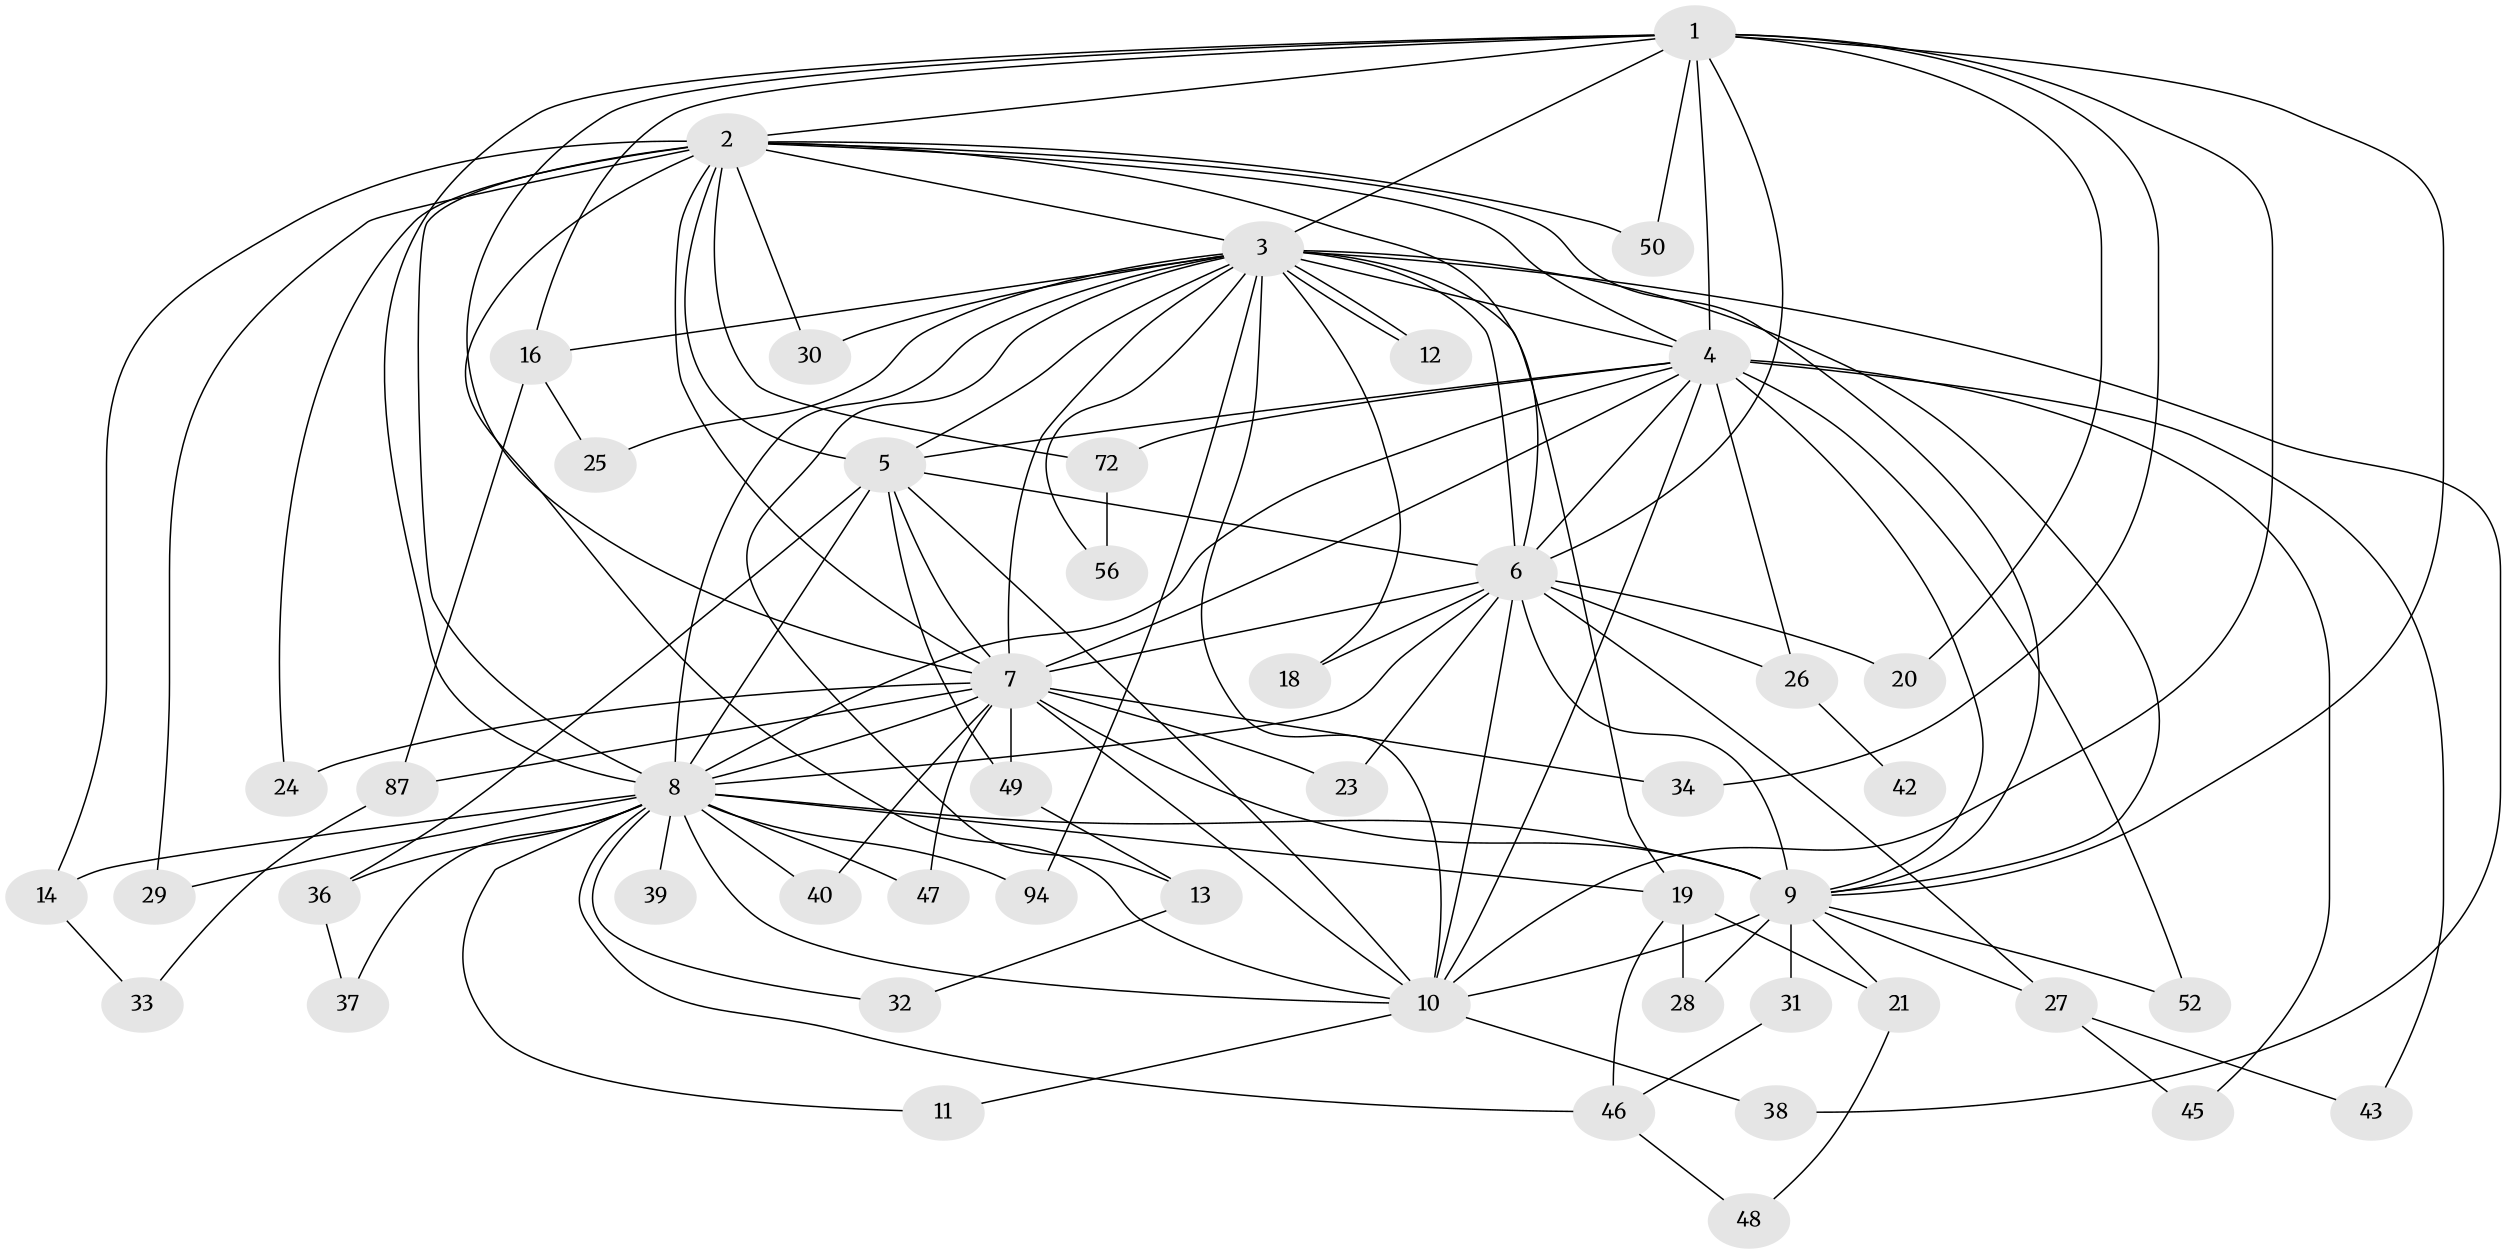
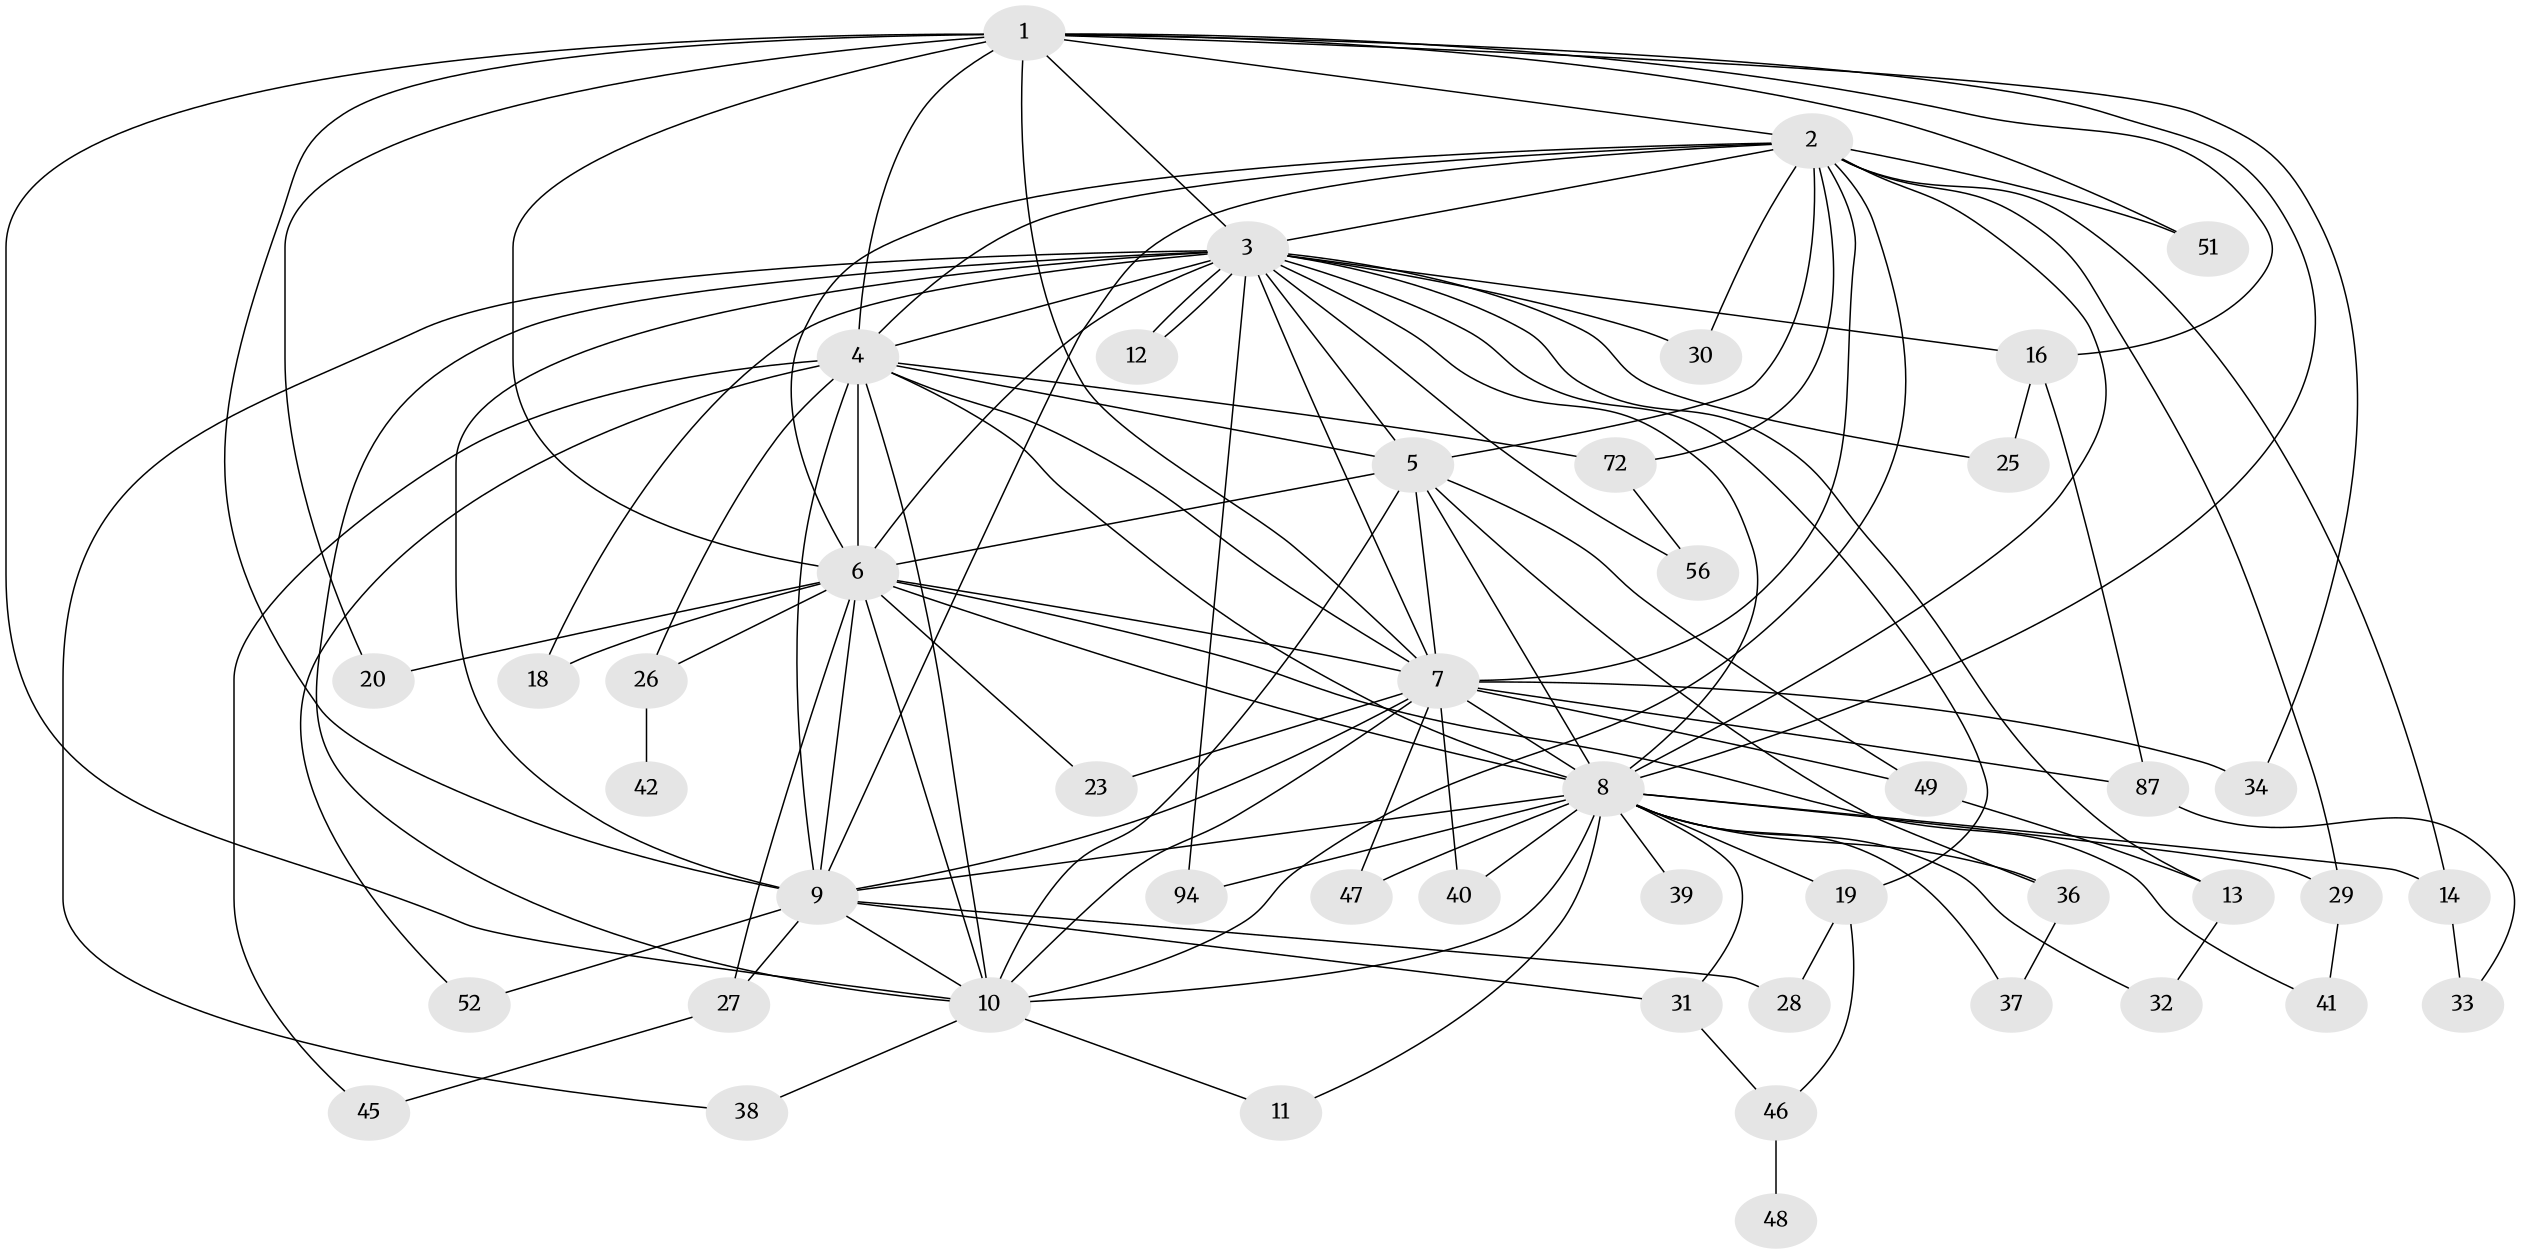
  graph {
    fontname=Merriweather
    node [color=gray90 fontname=Merriweather style=filled]
    edge [fontname=Merriweather]
    1
    2
    3
    4
    6
    7
    8
    9
    10
    16
    20
    34
-   51 [label=50]
+   51
    5
    14
    n16 [label=72]
-   24
    29
    30
    12
    13
    18
    19
    25
    38
    n26 [label=94]
    n27 [label=56]
    26
-   43
    45
    52
    36
    49
    23
    27
+   41
    n37 [label=87]
    40
    47
    11
    31
    32
    37
    39
-   21
    28
    33
    46
    42
    48
    1 -- 2
    1 -- 3
    1 -- 4
    1 -- 6
    1 -- 7
    1 -- 8
    1 -- 9
    1 -- 10
    1 -- 16
    1 -- 20
    1 -- 34
    1 -- 51
    2 -- 3
    2 -- 4
    2 -- 6
    2 -- 7
    2 -- 8
    2 -- 9
    2 -- 10
    2 -- 51
    2 -- 5
    2 -- 14
    2 -- n16
-   2 -- 24
    2 -- 29
    2 -- 30
    3 -- 4
    3 -- 6
    3 -- 7
    3 -- 8
    3 -- 9
    3 -- 10
    3 -- 16
    3 -- 5
    3 -- 30
    3 -- 12
    3 -- 12
    3 -- 13
    3 -- 18
    3 -- 19
    3 -- 25
    3 -- 38
    3 -- n26
    3 -- n27
    4 -- 6
    4 -- 7
    4 -- 8
    4 -- 9
    4 -- 10
    4 -- 5
    4 -- n16
    4 -- 26
-   4 -- 43
    4 -- 45
    4 -- 52
    6 -- 7
    6 -- 8
    6 -- 9
    6 -- 10
    6 -- 20
    6 -- 18
    6 -- 26
    6 -- 23
    6 -- 27
+   6 -- 41
    7 -- 8
    7 -- 9
    7 -- 10
    7 -- 34
-   7 -- 24
    7 -- 49
    7 -- 23
    7 -- n37
    7 -- 40
    7 -- 47
    8 -- 9
    8 -- 10
    8 -- 14
    8 -- 29
    8 -- 19
    8 -- n26
    8 -- 36
    8 -- 40
    8 -- 47
    8 -- 11
-   8 -- 46
+   8 -- 31
    8 -- 32
    8 -- 37
    8 -- 39
    9 -- 10
    9 -- 52
    9 -- 27
    9 -- 31
-   9 -- 21
    9 -- 28
    10 -- 38
    10 -- 11
    16 -- 25
    16 -- n37
    5 -- 6
    5 -- 7
    5 -- 8
    5 -- 10
    5 -- 36
    5 -- 49
    14 -- 33
    n16 -- n27
+   29 -- 41
    13 -- 32
-   19 -- 21
    19 -- 28
    19 -- 46
    26 -- 42
    36 -- 37
    49 -- 13
-   27 -- 43
    27 -- 45
    n37 -- 33
    31 -- 46
-   21 -- 48
    46 -- 48
  }
